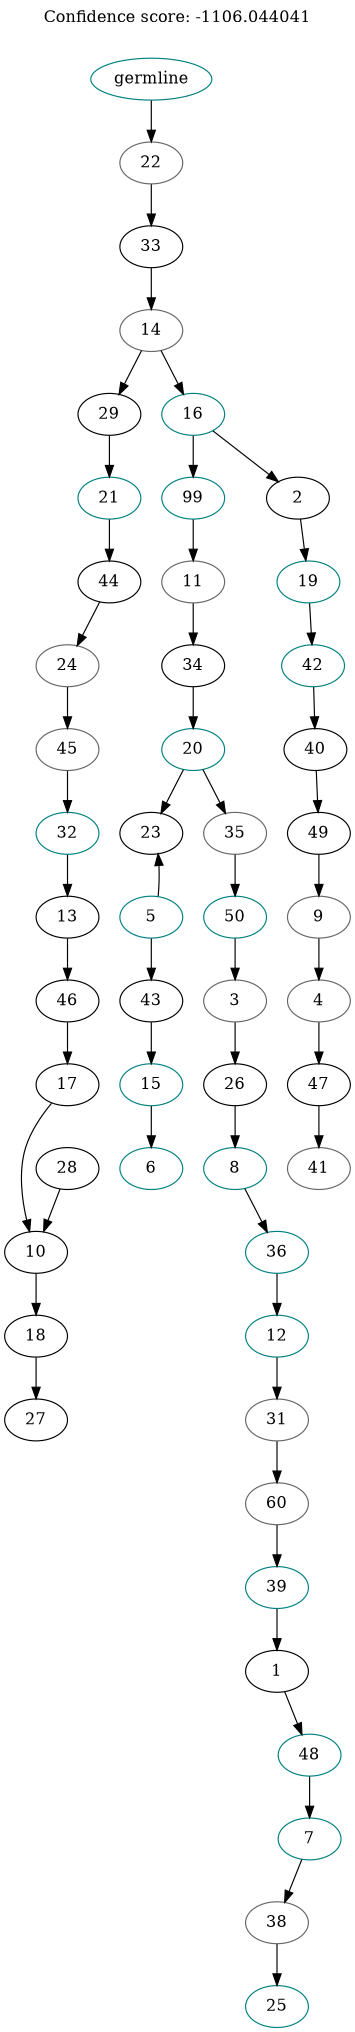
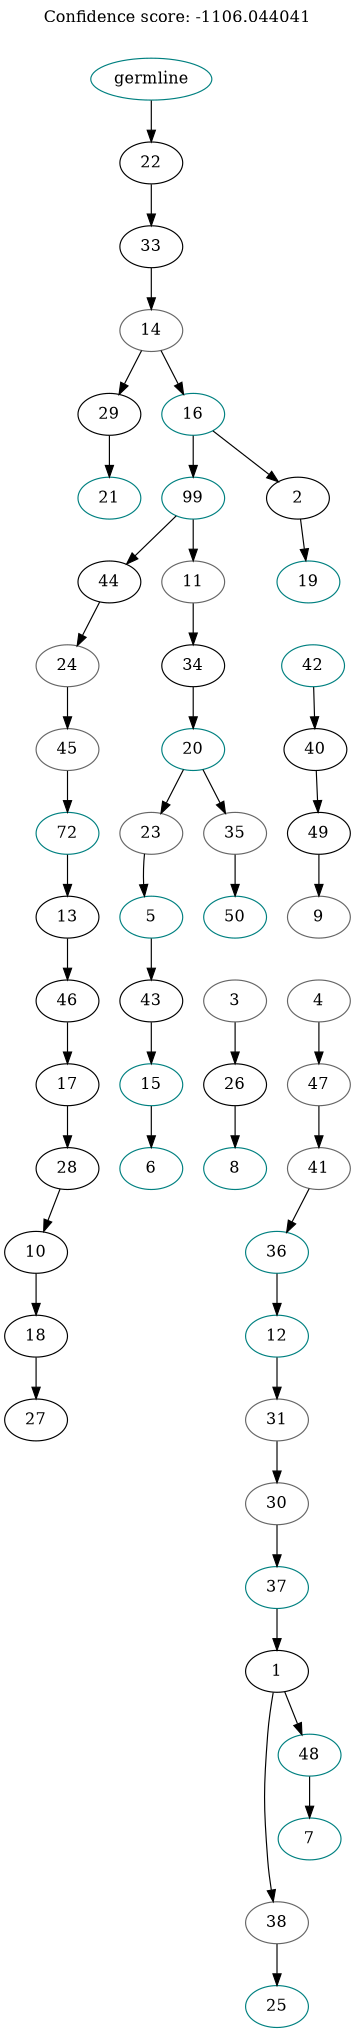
  digraph {
    label="Confidence score: -1106.044041"
    labelloc=t
    node [color=teal]
    n1 [color=black label=18]
    n2 [color=black label=27]
    n3 [color=black label=10]
    n4 [color=black label=28]
    n5 [color=black label=17]
    n6 [color=black label=46]
    n7 [color=black label=13]
-   n8 [label=32]
+   n8 [label=72]
    n9 [color=gray40 label=45]
    n10 [color=gray40 label=24]
    n11 [color=black label=44]
    n12 [label=21]
    n13 [color=black label=29]
    n14 [label=15]
    n15 [label=6]
    n16 [color=black label=43]
    n17 [label=5]
-   n18 [color=black label=23]
+   n18 [color=gray40 label=23]
    n19 [color=black label=26]
    n20 [label=8]
    n21 [color=gray40 label=3]
    n22 [label=50]
    n23 [color=gray40 label=35]
    n24 [label=20]
    n25 [color=black label=34]
    n26 [color=gray40 label=11]
    n27 [label=99]
    n28 [color=gray40 label=38]
    n29 [label=25]
    n30 [label=7]
    n31 [label=48]
    n32 [color=black label=1]
-   n33 [label=39]
-   n34 [color=gray40 label=60]
+   n33 [label=37]
+   n34 [color=gray40 label=30]
    n35 [color=gray40 label=31]
    n36 [label=12]
    n37 [label=36]
    n38 [color=gray40 label=41]
-   n39 [color=black label=47]
+   n39 [color=gray40 label=47]
    n40 [color=gray40 label=4]
    n41 [color=gray40 label=9]
    n42 [color=black label=49]
    n43 [color=black label=40]
    n44 [label=42]
    n45 [label=19]
    n46 [color=black label=2]
    n47 [label=16]
    n48 [color=gray40 label=14]
    n49 [color=black label=33]
-   n50 [color=gray40 label=22]
+   n50 [color=black label=22]
    n51 [label=germline]
    n1 -> n2
    n3 -> n1
    n4 -> n3
-   n5 -> n3
+   n5 -> n4
    n6 -> n5
    n7 -> n6
    n8 -> n7
    n9 -> n8
    n10 -> n9
    n11 -> n10
-   n12 -> n11
+   n27 -> n11
    n13 -> n12
    n14 -> n15
    n16 -> n14
    n17 -> n16
-   n17 -> n18
+   n18 -> n17
    n19 -> n20
    n21 -> n19
-   n22 -> n21
    n23 -> n22
    n24 -> n18
    n24 -> n23
    n25 -> n24
    n26 -> n25
    n27 -> n26
    n28 -> n29
-   n30 -> n28
+   n32 -> n28
    n31 -> n30
    n32 -> n31
    n33 -> n32
    n34 -> n33
    n35 -> n34
    n36 -> n35
    n37 -> n36
-   n20 -> n37
+   n38 -> n37
    n39 -> n38
    n40 -> n39
-   n41 -> n40
    n42 -> n41
    n43 -> n42
    n44 -> n43
-   n45 -> n44
    n46 -> n45
    n47 -> n27
    n47 -> n46
    n48 -> n13
    n48 -> n47
    n49 -> n48
    n50 -> n49
    n51 -> n50
  }
